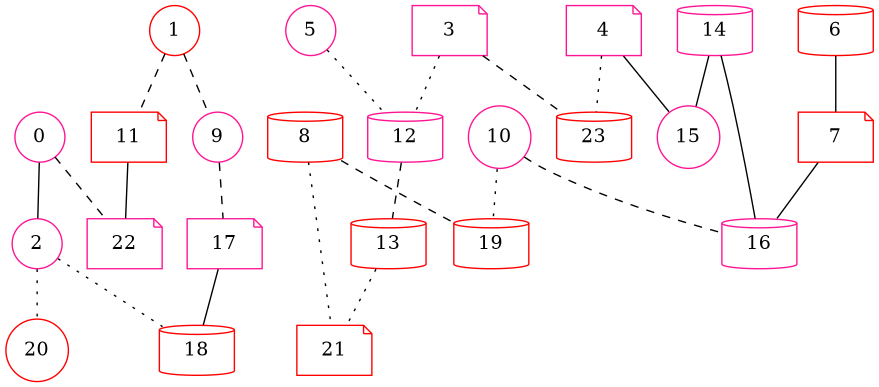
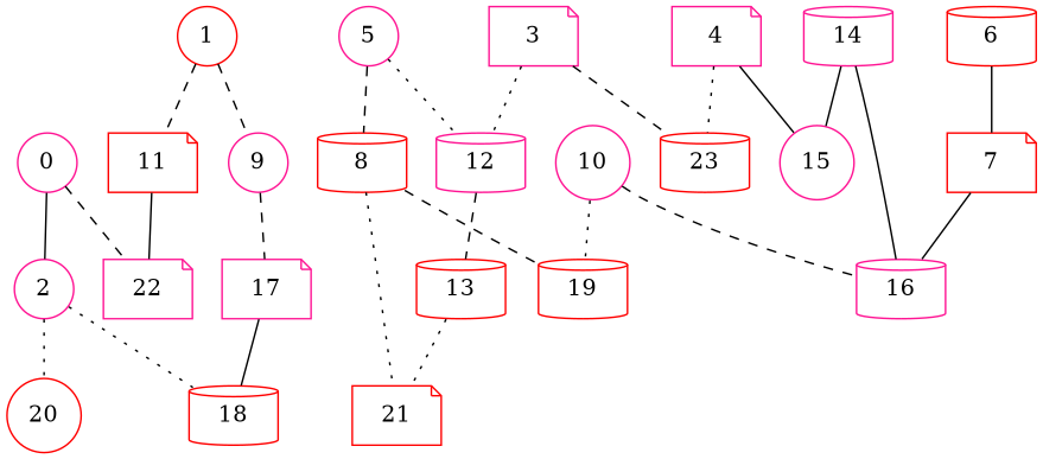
  graph {
    node [color=deeppink shape=cylinder type=corner x=170 y=258]
    edge [angle0=-.88 frequency=1 style=dashed type0=line]
    0 [shape=circle x=409 y=259]
    2 [shape=circle type=intersection x=430]
    22 [shape=note x=420 y=451]
    18 [color=red x=403 y=245]
    20 [color=red shape=circle type=endpoint x=475 y=240]
    1 [color=red shape=circle x=56 y=83]
    9 [shape=circle x=406 y=73]
    11 [color=red shape=note x=39 y=432]
    17 [shape=note x=411 y=179]
    3 [shape=note x=227 y=373]
    12 [type=intersection x=175 y=323]
    23 [color=red type=intersection x=297 y=318]
    13 [color=red x=113]
    21 [color=red shape=note x=153 y=210]
    4 [shape=note x=289 y=305]
    15 [shape=circle x=301 y=225]
    5 [shape=circle y=250]
    8 [color=red type=intersection x=163 y=198]
    19 [color=red y=166]
    6 [color=red x=313 y=314]
    7 [color=red shape=note x=342 y=256]
    16 [type=intersection x=307 y=209]
    10 [shape=circle x=223 y=125]
    14 [x=305 y=201]
    0 -- 2 [angle0=-.05 style=solid]
    0 -- 22 [angle0=1.51]
    2 -- 18 [angle0=.45 style=dotted]
    2 -- 20 [angle0=-.38 style=dotted]
    1 -- 9 [angle0=-.03]
    1 -- 11 [angle0=-1.52]
    9 -- 17 [angle0=1.52]
    11 -- 22 [angle0=.05 style=solid]
    17 -- 18 [angle0=-1.45 style=solid]
    3 -- 12 [angle0=.77 style=dotted]
    3 -- 23 [angle0=-.67]
    12 -- 13 [angle0=.81]
    13 -- 21 [style=dotted]
    4 -- 23 [angle0=1.02 style=dotted]
    4 -- 15 [angle0=-1.42 style=solid]
    5 -- 12 [angle0=1.50 style=dotted]
+   5 -- 8 [angle0=1.44]
    8 -- 21 [style=dotted]
    8 -- 19 [angle0=-1.36]
    6 -- 7 [angle0=-1.11 style=solid]
    7 -- 16 [angle0=.93 style=solid]
    10 -- 19 [angle0=-.66 style=dotted]
    10 -- 16 [angle0=.79]
    14 -- 15 [angle0=-1.41 style=solid]
    14 -- 16 [angle0=1.33 style=solid]
  }
